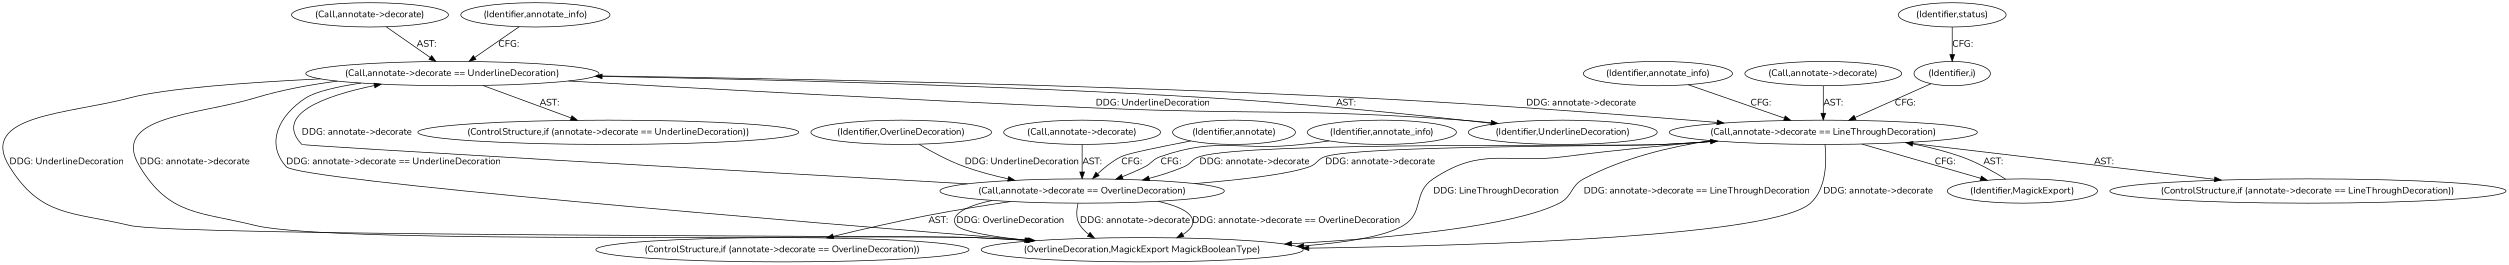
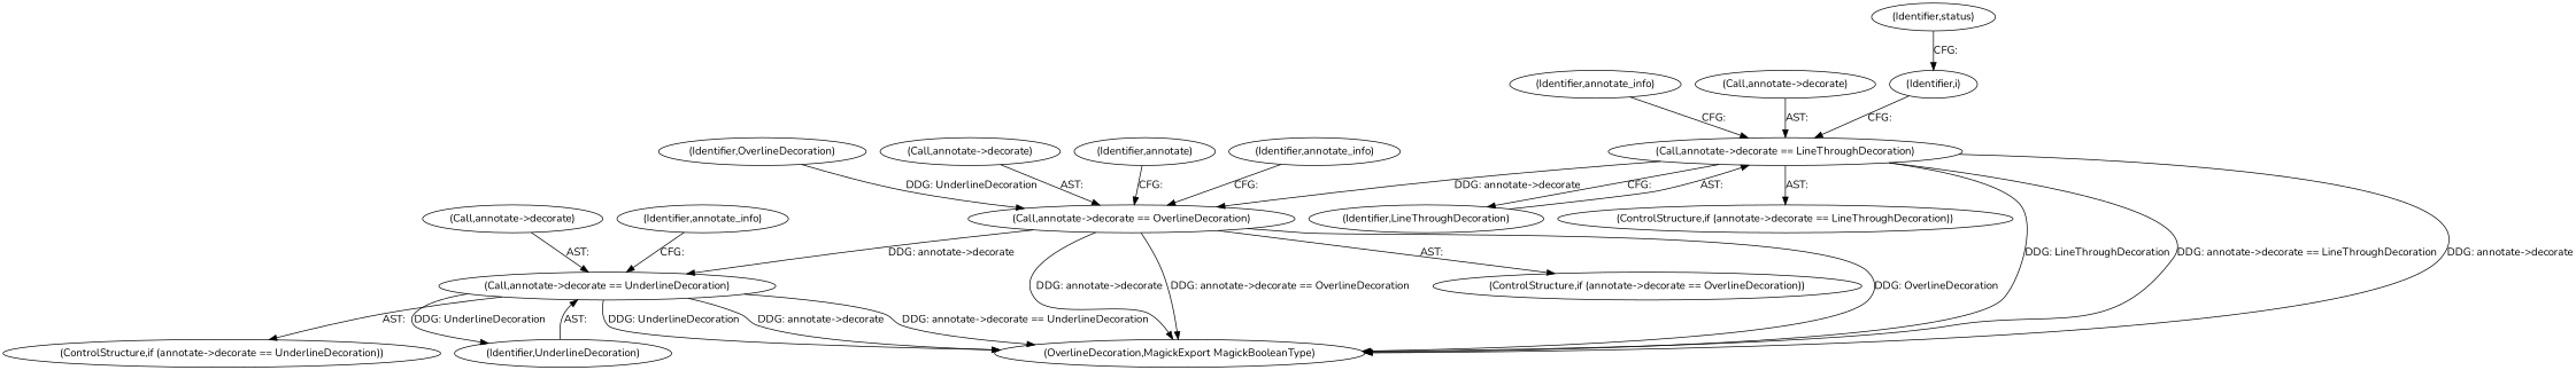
  digraph {
    fontname=Nunito
    node [fontname=Nunito]
    edge [fontname=Nunito]
    n1 [label="(Call,annotate->decorate == UnderlineDecoration)"]
    n2 [label="(Call,annotate->decorate == LineThroughDecoration)"]
    n3 [label="(OverlineDecoration,MagickExport MagickBooleanType)"]
    n4 [label="(ControlStructure,if (annotate->decorate == UnderlineDecoration))"]
    n5 [label="(Identifier,UnderlineDecoration)"]
    n6 [label="(Call,annotate->decorate == OverlineDecoration)"]
-   n7 [label="(Identifier,MagickExport)"]
+   n7 [label="(Identifier,LineThroughDecoration)"]
    n8 [label="(ControlStructure,if (annotate->decorate == LineThroughDecoration))"]
    n9 [label="(ControlStructure,if (annotate->decorate == OverlineDecoration))"]
    n10 [label="(Identifier,OverlineDecoration)"]
    n11 [label="(Identifier,annotate_info)"]
    n12 [label="(Call,annotate->decorate)"]
    n13 [label="(Call,annotate->decorate)"]
    n14 [label="(Identifier,status)"]
    n15 [label="(Identifier,i)"]
    n16 [label="(Call,annotate->decorate)"]
    n17 [label="(Identifier,annotate_info)"]
    n18 [label="(Identifier,annotate)"]
    n19 [label="(Identifier,annotate_info)"]
-   n1 -> n2 [label="DDG: annotate->decorate"]
    n1 -> n3 [label="DDG: UnderlineDecoration"]
    n1 -> n3 [label="DDG: annotate->decorate"]
    n1 -> n3 [label="DDG: annotate->decorate == UnderlineDecoration"]
    n1 -> n4 [label="AST: "]
    n1 -> n5 [label="DDG: UnderlineDecoration"]
    n2 -> n3 [label="DDG: LineThroughDecoration"]
    n2 -> n3 [label="DDG: annotate->decorate == LineThroughDecoration"]
    n2 -> n3 [label="DDG: annotate->decorate"]
    n2 -> n6 [label="DDG: annotate->decorate"]
    n2 -> n7 [label="CFG: "]
    n2 -> n8 [label="AST: "]
    n5 -> n1 [label="AST: "]
    n6 -> n1 [label="DDG: annotate->decorate"]
-   n6 -> n2 [label="DDG: annotate->decorate"]
    n6 -> n3 [label="DDG: OverlineDecoration"]
    n6 -> n3 [label="DDG: annotate->decorate"]
    n6 -> n3 [label="DDG: annotate->decorate == OverlineDecoration"]
    n6 -> n9 [label="AST: "]
    n7 -> n2 [label="AST: "]
    n10 -> n6 [label="DDG: UnderlineDecoration"]
    n11 -> n2 [label="CFG: "]
    n12 -> n6 [label="AST: "]
    n13 -> n2 [label="AST: "]
    n14 -> n15 [label="CFG: "]
    n15 -> n2 [label="CFG: "]
    n16 -> n1 [label="AST: "]
    n17 -> n1 [label="CFG: "]
    n18 -> n6 [label="CFG: "]
    n19 -> n6 [label="CFG: "]
  }
